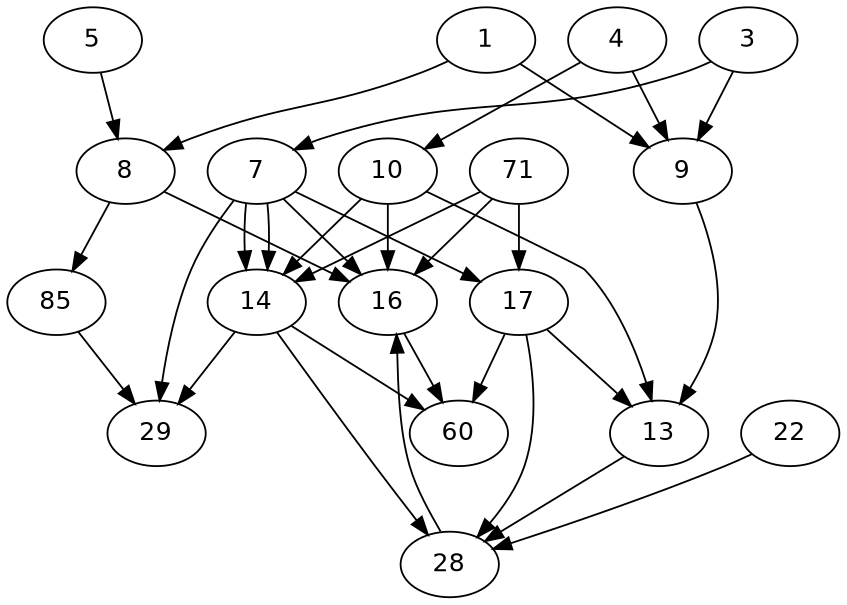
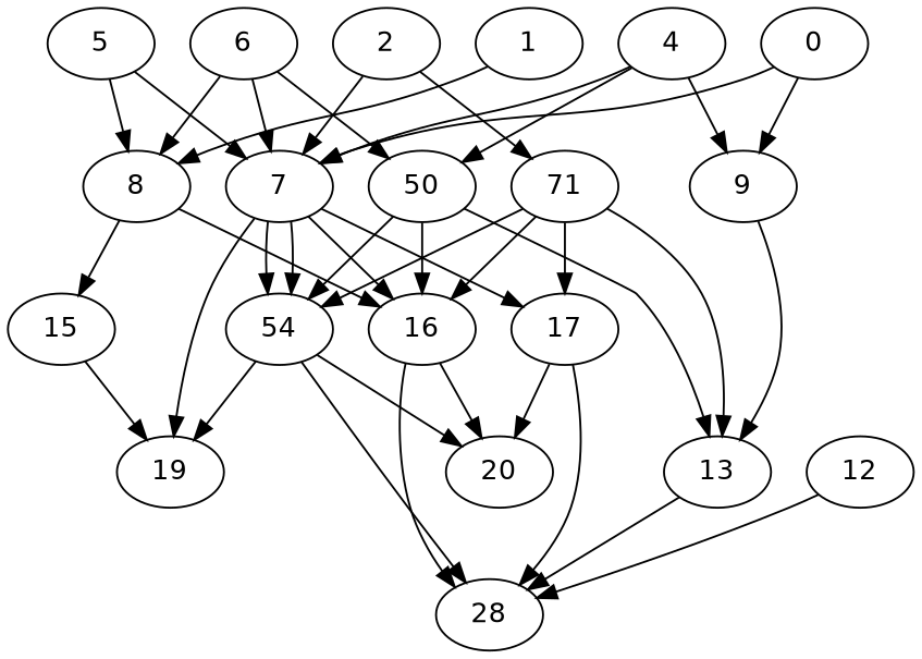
  digraph {
    fontname="DejaVu Sans"
    node [alpha=0.05 fontname="DejaVu Sans"]
    edge [fontname="DejaVu Sans"]
    1 [expect_size=45074432]
    8 [alpha=0.08 expect_size=20496384]
    9 [alpha=0.17 expect_size=9029632]
    16 [expect_size=38670336]
-   15 [alpha=0.16 expect_size=33422336 label=85]
+   15 [alpha=0.16 expect_size=33422336]
    13 [expect_size=28073984]
    n7 [alpha=0.06 expect_size=26745856 label=28]
-   20 [alpha=0.06 expect_size=37773312 label=60]
-   19 [alpha=0.11 expect_size=45896704 label=29]
-   12 [alpha=0.15 expect_size=6021120 label=22]
+   20 [alpha=0.06 expect_size=37773312]
+   19 [alpha=0.11 expect_size=45896704]
+   12 [alpha=0.15 expect_size=6021120]
+   2 [alpha=0.09 expect_size=6286336]
    7 [alpha=0.16 expect_size=28967936]
    n13 [alpha=0.03 expect_size=40332288 label=71]
-   14 [alpha=0.17 expect_size=24024064]
+   14 [alpha=0.17 expect_size=24024064 label=54]
    17 [alpha=0.07 expect_size=35241984]
-   3 [alpha=0.18 expect_size=5251072]
+   3 [alpha=0.18 expect_size=5251072 label=0]
    4 [alpha=0.04 expect_size=13546496]
-   10 [alpha=0.09 expect_size=37604352]
+   10 [alpha=0.09 expect_size=37604352 label=50]
    5 [alpha=0.02 expect_size=51869696]
+   6 [alpha=0.19 expect_size=44482560]
    1 -> 8
-   1 -> 9
    8 -> 16
    8 -> 15
    9 -> 13
-   n7 -> 16
+   16 -> n7
    16 -> 20
    15 -> 19
    13 -> n7
    12 -> n7
+   2 -> 7
+   2 -> n13
    7 -> 16
    7 -> 19
    7 -> 14
    7 -> 14
    7 -> 17
    n13 -> 16
-   17 -> 13
+   n13 -> 13
    n13 -> 14
    n13 -> 17
    14 -> n7
    14 -> 20
    14 -> 19
    17 -> n7
    17 -> 20
    3 -> 9
    3 -> 7
    4 -> 9
+   4 -> 7
    4 -> 10
    10 -> 16
    10 -> 13
    10 -> 14
    5 -> 8
+   5 -> 7
+   6 -> 8
+   6 -> 7
+   6 -> 10
  }
